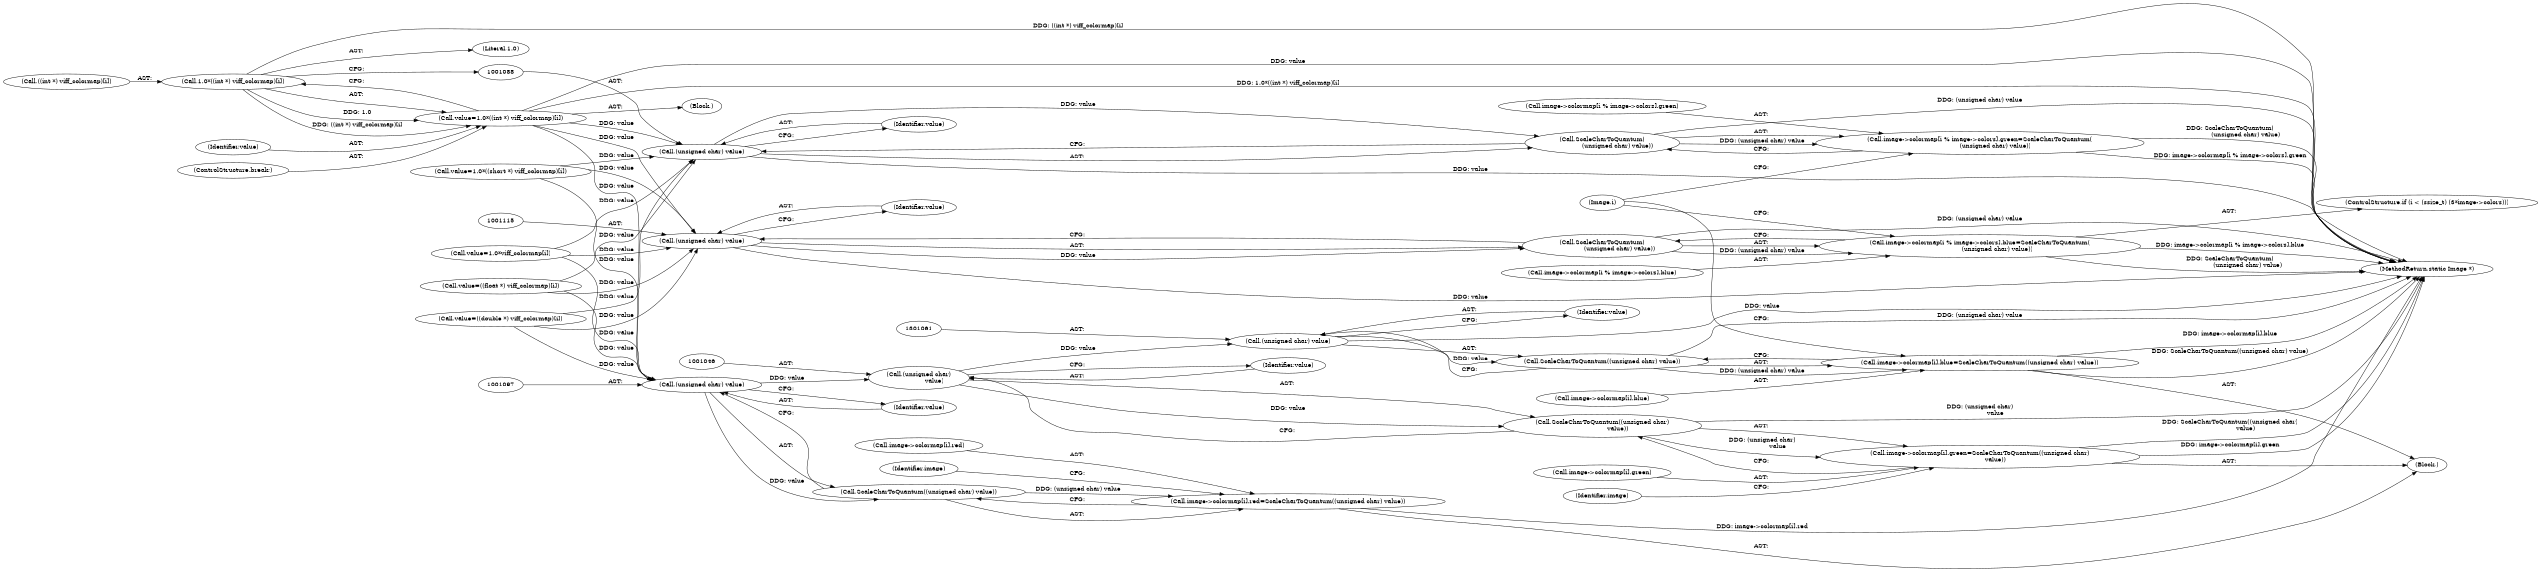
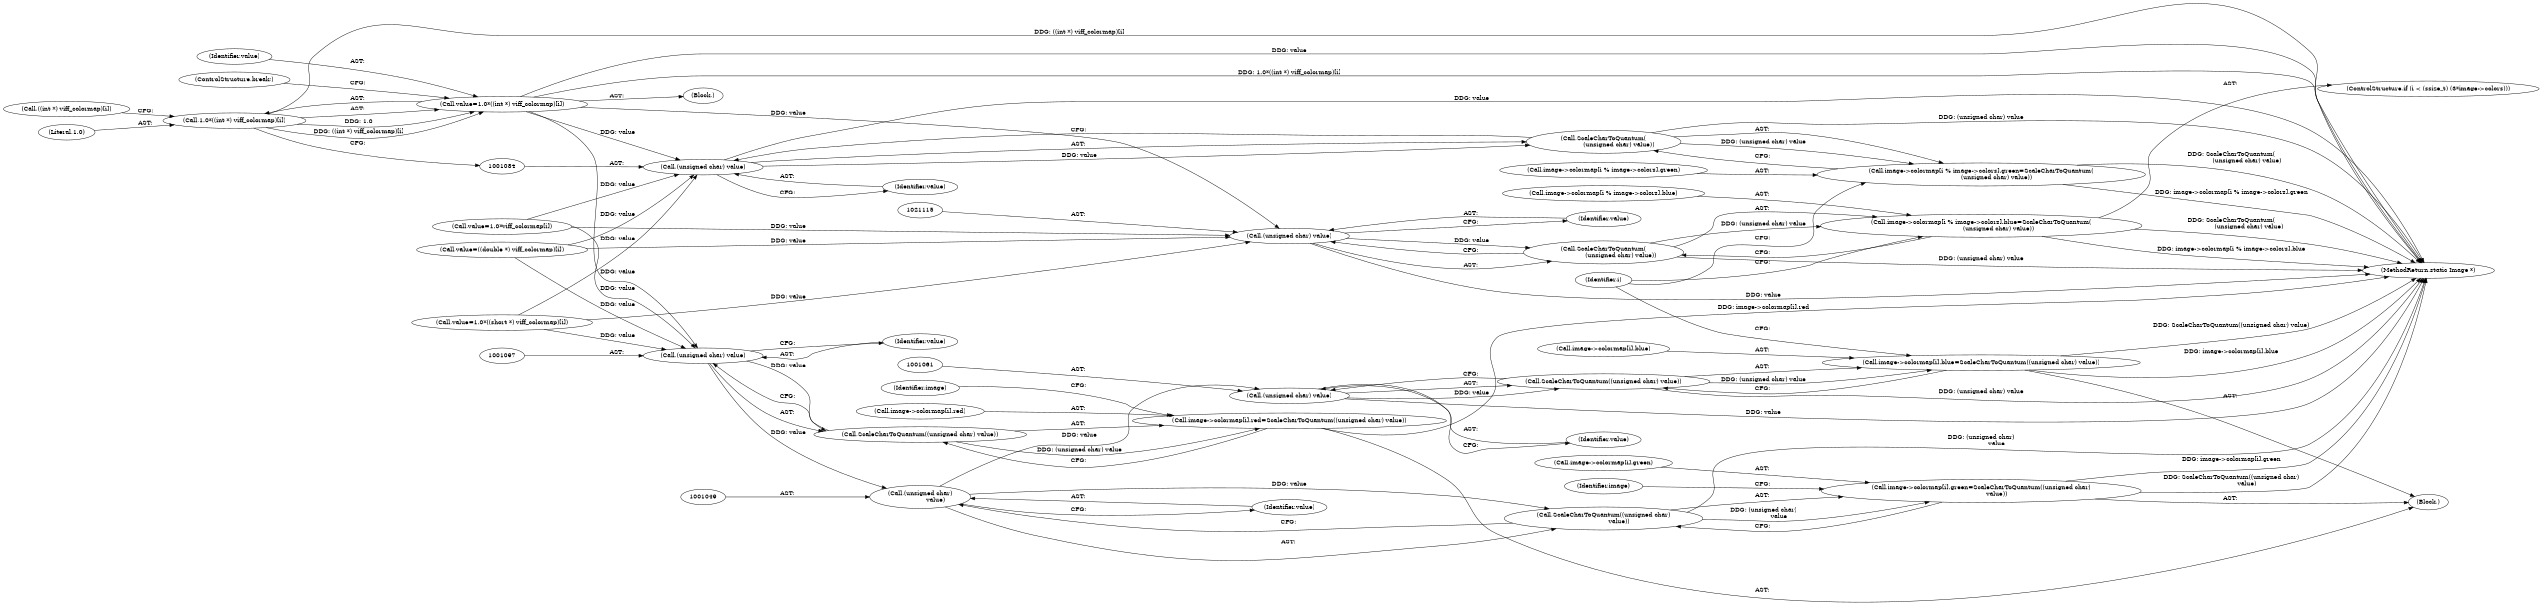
  digraph {
    rankdir=LR
    n1 [label="(Call,1.0*((int *) viff_colormap)[i])"]
    n2 [label="(Call,value=1.0*((int *) viff_colormap)[i])"]
    n3 [label="(MethodReturn,static Image *)"]
-   1001088
+   1001088 [label=1001084]
    n5 [label="(Call,(unsigned char) value)"]
    n6 [label="(Call,(unsigned char) value)"]
    n7 [label="(Call,(unsigned char) value)"]
    n8 [label="(Block,)"]
    n9 [label="(Call,((int *) viff_colormap)[i])"]
    n10 [label="(Call,ScaleCharToQuantum((unsigned char) value))"]
    n11 [label="(Call,(unsigned char)\n                value)"]
    n12 [label="(Identifier,value)"]
    n13 [label="(Call,ScaleCharToQuantum(\n                (unsigned char) value))"]
    n14 [label="(Identifier,value)"]
    n15 [label="(Call,ScaleCharToQuantum(\n                  (unsigned char) value))"]
    n16 [label="(Identifier,value)"]
    n17 [label="(Call,image->colormap[i].red=ScaleCharToQuantum((unsigned char) value))"]
    n18 [label="(Call,ScaleCharToQuantum((unsigned char)\n                value))"]
    n19 [label="(Call,(unsigned char) value)"]
    n20 [label="(Identifier,value)"]
    n21 [label="(Block,)"]
    n22 [label="(Call,image->colormap[i].green=ScaleCharToQuantum((unsigned char)\n                value))"]
    n23 [label="(Call,ScaleCharToQuantum((unsigned char) value))"]
    n24 [label="(Identifier,value)"]
    n25 [label="(Call,image->colormap[i].blue=ScaleCharToQuantum((unsigned char) value))"]
    n26 [label="(Call,image->colormap[i % image->colors].green=ScaleCharToQuantum(\n                (unsigned char) value))"]
    n27 [label="(Call,image->colormap[i % image->colors].blue=ScaleCharToQuantum(\n                  (unsigned char) value))"]
    n28 [label="(ControlStructure,if (i < (ssize_t) (3*image->colors)))"]
    n29 [label="(Call,image->colormap[i].green)"]
    n30 [label="(Call,image->colormap[i].blue)"]
    n31 [label="(Identifier,image)"]
    n32 [label="(Call,image->colormap[i % image->colors].blue)"]
    n33 [label="(Call,image->colormap[i].red)"]
-   n34 [label="(Image,i)"]
+   n34 [label="(Identifier,i)"]
    n35 [label="(Call,image->colormap[i % image->colors].green)"]
    n36 [label="(Literal,1.0)"]
    n37 [label="(Call,value=((double *) viff_colormap)[i])"]
    n38 [label="(Identifier,image)"]
    n39 [label="(Identifier,value)"]
    n40 [label="(Call,value=1.0*((short *) viff_colormap)[i])"]
    n41 [label="(Call,value=1.0*viff_colormap[i])"]
-   n42 [label="(Call,value=((float *) viff_colormap)[i])"]
    n43 [label="(ControlStructure,break;)"]
    n44 [label=1001097]
-   1001049 [label=1001046]
-   1001061 [label=1301061]
-   1001115
+   1001049
+   1001061
+   1001115 [label=1021115]
    n1 -> n2 [label="AST: "]
    n1 -> n2 [label="DDG: 1.0"]
    n1 -> n2 [label="DDG: ((int *) viff_colormap)[i]"]
    n1 -> n3 [label="DDG: ((int *) viff_colormap)[i]"]
    n1 -> 1001088 [label="CFG: "]
-   n2 -> n1 [label="CFG: "]
+   n2 -> n1 [label="AST: "]
    n2 -> n3 [label="DDG: value"]
    n2 -> n3 [label="DDG: 1.0*((int *) viff_colormap)[i]"]
    n2 -> n5 [label="DDG: value"]
    n2 -> n6 [label="DDG: value"]
    n2 -> n7 [label="DDG: value"]
    n2 -> n8 [label="AST: "]
    1001088 -> n6 [label="AST: "]
    n5 -> n10 [label="AST: "]
    n5 -> n10 [label="DDG: value"]
    n5 -> n11 [label="DDG: value"]
    n5 -> n12 [label="CFG: "]
    n6 -> n3 [label="DDG: value"]
    n6 -> n13 [label="AST: "]
    n6 -> n13 [label="DDG: value"]
    n6 -> n14 [label="CFG: "]
    n7 -> n3 [label="DDG: value"]
    n7 -> n15 [label="AST: "]
    n7 -> n15 [label="DDG: value"]
    n7 -> n16 [label="CFG: "]
-   n9 -> n1 [label="AST: "]
+   n9 -> n1 [label="CFG: "]
    n10 -> n5 [label="CFG: "]
    n10 -> n17 [label="AST: "]
    n10 -> n17 [label="DDG: (unsigned char) value"]
    n11 -> n18 [label="AST: "]
    n11 -> n18 [label="DDG: value"]
    n11 -> n19 [label="DDG: value"]
    n11 -> n20 [label="CFG: "]
    n12 -> n5 [label="AST: "]
    n13 -> n3 [label="DDG: (unsigned char) value"]
    n13 -> n6 [label="CFG: "]
    n13 -> n26 [label="AST: "]
    n13 -> n26 [label="DDG: (unsigned char) value"]
    n14 -> n6 [label="AST: "]
    n15 -> n3 [label="DDG: (unsigned char) value"]
    n15 -> n7 [label="CFG: "]
    n15 -> n27 [label="AST: "]
    n15 -> n27 [label="DDG: (unsigned char) value"]
    n16 -> n7 [label="AST: "]
    n17 -> n3 [label="DDG: image->colormap[i].red"]
    n17 -> n10 [label="CFG: "]
    n17 -> n21 [label="AST: "]
    n18 -> n3 [label="DDG: (unsigned char)\n                value"]
    n18 -> n11 [label="CFG: "]
    n18 -> n22 [label="AST: "]
    n18 -> n22 [label="DDG: (unsigned char)\n                value"]
    n19 -> n3 [label="DDG: value"]
    n19 -> n23 [label="AST: "]
    n19 -> n23 [label="DDG: value"]
    n19 -> n24 [label="CFG: "]
    n20 -> n11 [label="AST: "]
    n22 -> n3 [label="DDG: image->colormap[i].green"]
    n22 -> n3 [label="DDG: ScaleCharToQuantum((unsigned char)\n                value)"]
    n22 -> n18 [label="CFG: "]
    n22 -> n21 [label="AST: "]
    n23 -> n3 [label="DDG: (unsigned char) value"]
    n23 -> n19 [label="CFG: "]
    n23 -> n25 [label="AST: "]
    n23 -> n25 [label="DDG: (unsigned char) value"]
    n24 -> n19 [label="AST: "]
    n25 -> n3 [label="DDG: ScaleCharToQuantum((unsigned char) value)"]
    n25 -> n3 [label="DDG: image->colormap[i].blue"]
    n25 -> n21 [label="AST: "]
    n25 -> n23 [label="CFG: "]
    n26 -> n3 [label="DDG: image->colormap[i % image->colors].green"]
    n26 -> n3 [label="DDG: ScaleCharToQuantum(\n                (unsigned char) value)"]
    n26 -> n13 [label="CFG: "]
    n27 -> n3 [label="DDG: ScaleCharToQuantum(\n                  (unsigned char) value)"]
    n27 -> n3 [label="DDG: image->colormap[i % image->colors].blue"]
    n27 -> n15 [label="CFG: "]
    n27 -> n28 [label="AST: "]
    n29 -> n22 [label="AST: "]
    n30 -> n25 [label="AST: "]
    n31 -> n22 [label="CFG: "]
    n32 -> n27 [label="AST: "]
    n33 -> n17 [label="AST: "]
    n34 -> n25 [label="CFG: "]
    n34 -> n26 [label="CFG: "]
    n34 -> n27 [label="CFG: "]
    n35 -> n26 [label="AST: "]
-   n1 -> n36 [label="AST: "]
+   n36 -> n1 [label="AST: "]
    n37 -> n5 [label="DDG: value"]
    n37 -> n6 [label="DDG: value"]
    n37 -> n7 [label="DDG: value"]
    n38 -> n17 [label="CFG: "]
    n39 -> n2 [label="AST: "]
    n40 -> n5 [label="DDG: value"]
    n40 -> n6 [label="DDG: value"]
    n40 -> n7 [label="DDG: value"]
    n41 -> n5 [label="DDG: value"]
    n41 -> n6 [label="DDG: value"]
    n41 -> n7 [label="DDG: value"]
-   n42 -> n5 [label="DDG: value"]
-   n42 -> n6 [label="DDG: value"]
-   n42 -> n7 [label="DDG: value"]
-   n43 -> n2 [label="AST: "]
+   n43 -> n2 [label="CFG: "]
    n44 -> n5 [label="AST: "]
    1001049 -> n11 [label="AST: "]
    1001061 -> n19 [label="AST: "]
    1001115 -> n7 [label="AST: "]
  }
